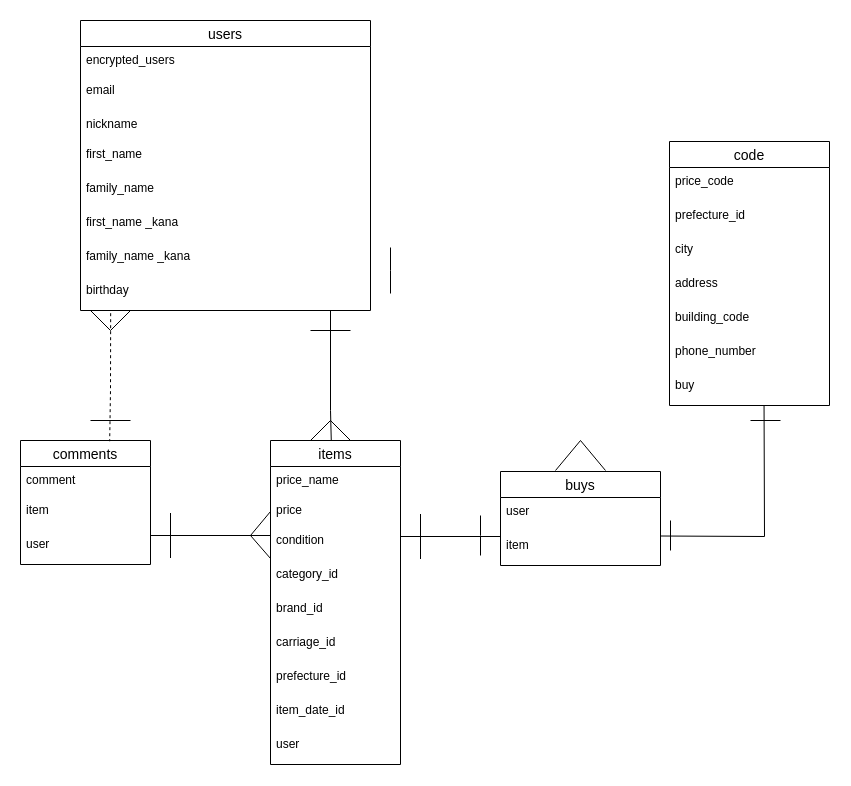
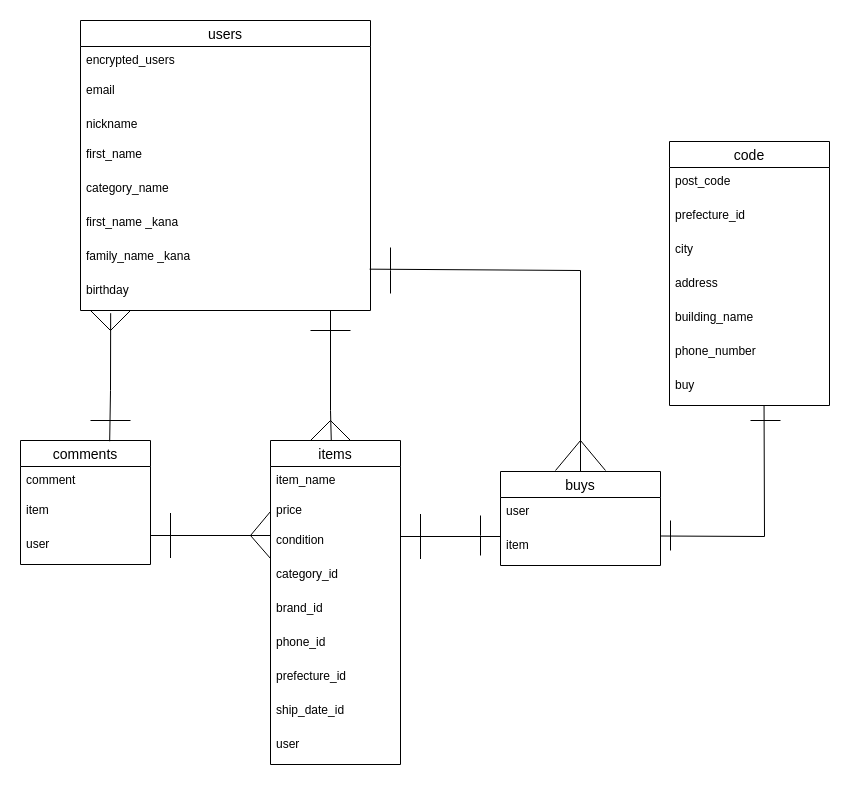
  <mxCell id="0" />
  <mxCell id="1" parent="0" />
  <mxCell id="2" value="users" style="swimlane;fontStyle=0;childLayout=stackLayout;horizontal=1;startSize=26;horizontalStack=0;resizeParent=1;resizeParentMax=0;resizeLast=0;collapsible=1;marginBottom=0;align=center;fontSize=14;" parent="1" vertex="1"><mxGeometry x="80" y="20" width="290" height="290" as="geometry" /></mxCell>
  <mxCell id="3" value="encrypted_users" style="text;strokeColor=none;fillColor=none;spacingLeft=4;spacingRight=4;overflow=hidden;rotatable=0;points=[[0,0.5],[1,0.5]];portConstraint=eastwest;fontSize=12;" parent="2" vertex="1"><mxGeometry y="26" width="290" height="30" as="geometry" /></mxCell>
  <mxCell id="4" value="email " style="text;strokeColor=none;fillColor=none;spacingLeft=4;spacingRight=4;overflow=hidden;rotatable=0;points=[[0,0.5],[1,0.5]];portConstraint=eastwest;fontSize=12;" parent="2" vertex="1"><mxGeometry y="56" width="290" height="34" as="geometry" /></mxCell>
  <mxCell id="5" value="nickname " style="text;strokeColor=none;fillColor=none;spacingLeft=4;spacingRight=4;overflow=hidden;rotatable=0;points=[[0,0.5],[1,0.5]];portConstraint=eastwest;fontSize=12;" parent="2" vertex="1"><mxGeometry y="90" width="290" height="30" as="geometry" /></mxCell>
  <mxCell id="6" value="first_name " style="text;strokeColor=none;fillColor=none;spacingLeft=4;spacingRight=4;overflow=hidden;rotatable=0;points=[[0,0.5],[1,0.5]];portConstraint=eastwest;fontSize=12;" parent="2" vertex="1"><mxGeometry y="120" width="290" height="34" as="geometry" /></mxCell>
- <mxCell id="7" value="family_name " style="text;strokeColor=none;fillColor=none;spacingLeft=4;spacingRight=4;overflow=hidden;rotatable=0;points=[[0,0.5],[1,0.5]];portConstraint=eastwest;fontSize=12;" parent="2" vertex="1"><mxGeometry y="154" width="290" height="34" as="geometry" /></mxCell>
+ <mxCell id="7" value="category_name " style="text;strokeColor=none;fillColor=none;spacingLeft=4;spacingRight=4;overflow=hidden;rotatable=0;points=[[0,0.5],[1,0.5]];portConstraint=eastwest;fontSize=12;" parent="2" vertex="1"><mxGeometry y="154" width="290" height="34" as="geometry" /></mxCell>
  <mxCell id="8" value="first_name _kana" style="text;strokeColor=none;fillColor=none;spacingLeft=4;spacingRight=4;overflow=hidden;rotatable=0;points=[[0,0.5],[1,0.5]];portConstraint=eastwest;fontSize=12;" parent="2" vertex="1"><mxGeometry y="188" width="290" height="34" as="geometry" /></mxCell>
  <mxCell id="9" value="family_name _kana" style="text;strokeColor=none;fillColor=none;spacingLeft=4;spacingRight=4;overflow=hidden;rotatable=0;points=[[0,0.5],[1,0.5]];portConstraint=eastwest;fontSize=12;" parent="2" vertex="1"><mxGeometry y="222" width="290" height="34" as="geometry" /></mxCell>
  <mxCell id="10" value="birthday" style="text;strokeColor=none;fillColor=none;spacingLeft=4;spacingRight=4;overflow=hidden;rotatable=0;points=[[0,0.5],[1,0.5]];portConstraint=eastwest;fontSize=12;" parent="2" vertex="1"><mxGeometry y="256" width="290" height="34" as="geometry" /></mxCell>
  <mxCell id="11" value="" style="endArrow=none;html=1;rounded=0;" parent="2" edge="1"><mxGeometry relative="1" as="geometry"><mxPoint x="310" y="273" as="sourcePoint" /><mxPoint x="310" y="227" as="targetPoint" /><Array as="points"><mxPoint x="310" y="250" /></Array></mxGeometry></mxCell>
  <mxCell id="12" value="items" style="swimlane;fontStyle=0;childLayout=stackLayout;horizontal=1;startSize=26;horizontalStack=0;resizeParent=1;resizeParentMax=0;resizeLast=0;collapsible=1;marginBottom=0;align=center;fontSize=14;" parent="1" vertex="1"><mxGeometry x="270" y="440" width="130" height="324" as="geometry" /></mxCell>
- <mxCell id="13" value="price_name" style="text;strokeColor=none;fillColor=none;spacingLeft=4;spacingRight=4;overflow=hidden;rotatable=0;points=[[0,0.5],[1,0.5]];portConstraint=eastwest;fontSize=12;" parent="12" vertex="1"><mxGeometry y="26" width="130" height="30" as="geometry" /></mxCell>
+ <mxCell id="13" value="item_name" style="text;strokeColor=none;fillColor=none;spacingLeft=4;spacingRight=4;overflow=hidden;rotatable=0;points=[[0,0.5],[1,0.5]];portConstraint=eastwest;fontSize=12;" parent="12" vertex="1"><mxGeometry y="26" width="130" height="30" as="geometry" /></mxCell>
  <mxCell id="14" value="price" style="text;strokeColor=none;fillColor=none;spacingLeft=4;spacingRight=4;overflow=hidden;rotatable=0;points=[[0,0.5],[1,0.5]];portConstraint=eastwest;fontSize=12;" parent="12" vertex="1"><mxGeometry y="56" width="130" height="30" as="geometry" /></mxCell>
  <mxCell id="15" value="condition" style="text;strokeColor=none;fillColor=none;spacingLeft=4;spacingRight=4;overflow=hidden;rotatable=0;points=[[0,0.5],[1,0.5]];portConstraint=eastwest;fontSize=12;" parent="12" vertex="1"><mxGeometry y="86" width="130" height="34" as="geometry" /></mxCell>
  <mxCell id="16" value="category_id" style="text;strokeColor=none;fillColor=none;spacingLeft=4;spacingRight=4;overflow=hidden;rotatable=0;points=[[0,0.5],[1,0.5]];portConstraint=eastwest;fontSize=12;" parent="12" vertex="1"><mxGeometry y="120" width="130" height="34" as="geometry" /></mxCell>
  <mxCell id="17" value="brand_id" style="text;strokeColor=none;fillColor=none;spacingLeft=4;spacingRight=4;overflow=hidden;rotatable=0;points=[[0,0.5],[1,0.5]];portConstraint=eastwest;fontSize=12;" parent="12" vertex="1"><mxGeometry y="154" width="130" height="34" as="geometry" /></mxCell>
- <mxCell id="18" value="carriage_id" style="text;strokeColor=none;fillColor=none;spacingLeft=4;spacingRight=4;overflow=hidden;rotatable=0;points=[[0,0.5],[1,0.5]];portConstraint=eastwest;fontSize=12;" parent="12" vertex="1"><mxGeometry y="188" width="130" height="34" as="geometry" /></mxCell>
+ <mxCell id="18" value="phone_id" style="text;strokeColor=none;fillColor=none;spacingLeft=4;spacingRight=4;overflow=hidden;rotatable=0;points=[[0,0.5],[1,0.5]];portConstraint=eastwest;fontSize=12;" parent="12" vertex="1"><mxGeometry y="188" width="130" height="34" as="geometry" /></mxCell>
  <mxCell id="19" value="prefecture_id" style="text;strokeColor=none;fillColor=none;spacingLeft=4;spacingRight=4;overflow=hidden;rotatable=0;points=[[0,0.5],[1,0.5]];portConstraint=eastwest;fontSize=12;" parent="12" vertex="1"><mxGeometry y="222" width="130" height="34" as="geometry" /></mxCell>
- <mxCell id="20" value="item_date_id" style="text;strokeColor=none;fillColor=none;spacingLeft=4;spacingRight=4;overflow=hidden;rotatable=0;points=[[0,0.5],[1,0.5]];portConstraint=eastwest;fontSize=12;" parent="12" vertex="1"><mxGeometry y="256" width="130" height="34" as="geometry" /></mxCell>
+ <mxCell id="20" value="ship_date_id" style="text;strokeColor=none;fillColor=none;spacingLeft=4;spacingRight=4;overflow=hidden;rotatable=0;points=[[0,0.5],[1,0.5]];portConstraint=eastwest;fontSize=12;" parent="12" vertex="1"><mxGeometry y="256" width="130" height="34" as="geometry" /></mxCell>
  <mxCell id="21" value="user" style="text;strokeColor=none;fillColor=none;spacingLeft=4;spacingRight=4;overflow=hidden;rotatable=0;points=[[0,0.5],[1,0.5]];portConstraint=eastwest;fontSize=12;" parent="12" vertex="1"><mxGeometry y="290" width="130" height="34" as="geometry" /></mxCell>
  <mxCell id="22" value="" style="endArrow=none;html=1;rounded=0;entryX=0;entryY=0.5;entryDx=0;entryDy=0;" parent="12" target="14" edge="1"><mxGeometry relative="1" as="geometry"><mxPoint y="118" as="sourcePoint" /><mxPoint x="-20" y="75" as="targetPoint" /><Array as="points"><mxPoint x="-20" y="95" /></Array></mxGeometry></mxCell>
  <mxCell id="23" value="code" style="swimlane;fontStyle=0;childLayout=stackLayout;horizontal=1;startSize=26;horizontalStack=0;resizeParent=1;resizeParentMax=0;resizeLast=0;collapsible=1;marginBottom=0;align=center;fontSize=14;" parent="1" vertex="1"><mxGeometry x="669" y="141" width="160" height="264" as="geometry" /></mxCell>
- <mxCell id="24" value="price_code" style="text;strokeColor=none;fillColor=none;spacingLeft=4;spacingRight=4;overflow=hidden;rotatable=0;points=[[0,0.5],[1,0.5]];portConstraint=eastwest;fontSize=12;" parent="23" vertex="1"><mxGeometry y="26" width="160" height="34" as="geometry" /></mxCell>
+ <mxCell id="24" value="post_code" style="text;strokeColor=none;fillColor=none;spacingLeft=4;spacingRight=4;overflow=hidden;rotatable=0;points=[[0,0.5],[1,0.5]];portConstraint=eastwest;fontSize=12;" parent="23" vertex="1"><mxGeometry y="26" width="160" height="34" as="geometry" /></mxCell>
  <mxCell id="25" value="prefecture_id" style="text;strokeColor=none;fillColor=none;spacingLeft=4;spacingRight=4;overflow=hidden;rotatable=0;points=[[0,0.5],[1,0.5]];portConstraint=eastwest;fontSize=12;" parent="23" vertex="1"><mxGeometry y="60" width="160" height="34" as="geometry" /></mxCell>
  <mxCell id="26" value="city" style="text;strokeColor=none;fillColor=none;spacingLeft=4;spacingRight=4;overflow=hidden;rotatable=0;points=[[0,0.5],[1,0.5]];portConstraint=eastwest;fontSize=12;" parent="23" vertex="1"><mxGeometry y="94" width="160" height="34" as="geometry" /></mxCell>
  <mxCell id="27" value="address" style="text;strokeColor=none;fillColor=none;spacingLeft=4;spacingRight=4;overflow=hidden;rotatable=0;points=[[0,0.5],[1,0.5]];portConstraint=eastwest;fontSize=12;" parent="23" vertex="1"><mxGeometry y="128" width="160" height="34" as="geometry" /></mxCell>
- <mxCell id="28" value="building_code" style="text;strokeColor=none;fillColor=none;spacingLeft=4;spacingRight=4;overflow=hidden;rotatable=0;points=[[0,0.5],[1,0.5]];portConstraint=eastwest;fontSize=12;" parent="23" vertex="1"><mxGeometry y="162" width="160" height="34" as="geometry" /></mxCell>
+ <mxCell id="28" value="building_name" style="text;strokeColor=none;fillColor=none;spacingLeft=4;spacingRight=4;overflow=hidden;rotatable=0;points=[[0,0.5],[1,0.5]];portConstraint=eastwest;fontSize=12;" parent="23" vertex="1"><mxGeometry y="162" width="160" height="34" as="geometry" /></mxCell>
  <mxCell id="29" value="phone_number" style="text;strokeColor=none;fillColor=none;spacingLeft=4;spacingRight=4;overflow=hidden;rotatable=0;points=[[0,0.5],[1,0.5]];portConstraint=eastwest;fontSize=12;" parent="23" vertex="1"><mxGeometry y="196" width="160" height="34" as="geometry" /></mxCell>
  <mxCell id="30" value="buy" style="text;strokeColor=none;fillColor=none;spacingLeft=4;spacingRight=4;overflow=hidden;rotatable=0;points=[[0,0.5],[1,0.5]];portConstraint=eastwest;fontSize=12;" parent="23" vertex="1"><mxGeometry y="230" width="160" height="34" as="geometry" /></mxCell>
  <mxCell id="31" value="" style="line;strokeWidth=1;rotatable=0;dashed=0;labelPosition=right;align=left;verticalAlign=middle;spacingTop=0;spacingLeft=6;points=[];portConstraint=eastwest;" parent="1" vertex="1"><mxGeometry x="400" y="531" width="100" height="10" as="geometry" /></mxCell>
  <mxCell id="32" value="" style="endArrow=none;html=1;rounded=0;" parent="1" edge="1"><mxGeometry relative="1" as="geometry"><mxPoint x="480" y="555" as="sourcePoint" /><mxPoint x="480" y="515" as="targetPoint" /><Array as="points"><mxPoint x="480" y="535" /></Array></mxGeometry></mxCell>
  <mxCell id="33" value="" style="endArrow=none;html=1;rounded=0;" parent="1" edge="1"><mxGeometry relative="1" as="geometry"><mxPoint x="310" y="330" as="sourcePoint" /><mxPoint x="350" y="330" as="targetPoint" /><Array as="points"><mxPoint x="350" y="330" /></Array></mxGeometry></mxCell>
  <mxCell id="34" value="" style="endArrow=none;html=1;rounded=0;" parent="1" edge="1"><mxGeometry relative="1" as="geometry"><mxPoint x="310" y="440" as="sourcePoint" /><mxPoint x="350" y="440" as="targetPoint" /><Array as="points"><mxPoint x="330" y="420" /></Array></mxGeometry></mxCell>
  <mxCell id="35" value="" style="endArrow=none;html=1;rounded=0;" parent="1" source="12" edge="1"><mxGeometry relative="1" as="geometry"><mxPoint x="330" y="430" as="sourcePoint" /><mxPoint x="330" y="310" as="targetPoint" /><Array as="points"><mxPoint x="330" y="410" /></Array></mxGeometry></mxCell>
  <mxCell id="36" value="" style="endArrow=none;html=1;rounded=0;" parent="1" edge="1"><mxGeometry relative="1" as="geometry"><mxPoint x="555" y="470" as="sourcePoint" /><mxPoint x="605" y="470" as="targetPoint" /><Array as="points"><mxPoint x="580" y="440" /></Array></mxGeometry></mxCell>
  <mxCell id="37" value="buys" style="swimlane;fontStyle=0;childLayout=stackLayout;horizontal=1;startSize=26;horizontalStack=0;resizeParent=1;resizeParentMax=0;resizeLast=0;collapsible=1;marginBottom=0;align=center;fontSize=14;" parent="1" vertex="1"><mxGeometry x="500" y="471" width="160" height="94" as="geometry" /></mxCell>
  <mxCell id="38" value="user" style="text;strokeColor=none;fillColor=none;spacingLeft=4;spacingRight=4;overflow=hidden;rotatable=0;points=[[0,0.5],[1,0.5]];portConstraint=eastwest;fontSize=12;" parent="37" vertex="1"><mxGeometry y="26" width="160" height="34" as="geometry" /></mxCell>
  <mxCell id="39" value="item" style="text;strokeColor=none;fillColor=none;spacingLeft=4;spacingRight=4;overflow=hidden;rotatable=0;points=[[0,0.5],[1,0.5]];portConstraint=eastwest;fontSize=12;" parent="37" vertex="1"><mxGeometry y="60" width="160" height="34" as="geometry" /></mxCell>
+ <mxCell id="40" value="" style="endArrow=none;html=1;rounded=0;entryX=0.997;entryY=0.784;entryDx=0;entryDy=0;exitX=0.5;exitY=0;exitDx=0;exitDy=0;entryPerimeter=0;" parent="1" source="37" target="9" edge="1"><mxGeometry relative="1" as="geometry"><mxPoint x="658" y="540" as="sourcePoint" /><mxPoint x="820" y="598" as="targetPoint" /><Array as="points"><mxPoint x="580" y="270" /></Array></mxGeometry></mxCell>
  <mxCell id="41" value="" style="endArrow=none;html=1;rounded=0;" parent="1" edge="1"><mxGeometry relative="1" as="geometry"><mxPoint x="420" y="513.5" as="sourcePoint" /><mxPoint x="420" y="558.5" as="targetPoint" /><Array as="points"><mxPoint x="420" y="537.5" /></Array></mxGeometry></mxCell>
  <mxCell id="42" value="" style="endArrow=none;html=1;rounded=0;entryX=0.591;entryY=1;entryDx=0;entryDy=0;entryPerimeter=0;" parent="1" target="30" edge="1"><mxGeometry relative="1" as="geometry"><mxPoint x="660" y="535.5" as="sourcePoint" /><mxPoint x="820" y="535.5" as="targetPoint" /><Array as="points"><mxPoint x="764" y="536" /></Array></mxGeometry></mxCell>
  <mxCell id="43" value="" style="endArrow=none;html=1;rounded=0;" parent="1" edge="1"><mxGeometry relative="1" as="geometry"><mxPoint x="670" y="520" as="sourcePoint" /><mxPoint x="670" y="550" as="targetPoint" /></mxGeometry></mxCell>
  <mxCell id="44" value="" style="endArrow=none;html=1;rounded=0;" parent="1" edge="1"><mxGeometry relative="1" as="geometry"><mxPoint x="750" y="420" as="sourcePoint" /><mxPoint x="780" y="420" as="targetPoint" /></mxGeometry></mxCell>
  <mxCell id="45" value="comments" style="swimlane;fontStyle=0;childLayout=stackLayout;horizontal=1;startSize=26;horizontalStack=0;resizeParent=1;resizeParentMax=0;resizeLast=0;collapsible=1;marginBottom=0;align=center;fontSize=14;" parent="1" vertex="1"><mxGeometry x="20" y="440" width="130" height="124" as="geometry" /></mxCell>
  <mxCell id="46" value="comment" style="text;strokeColor=none;fillColor=none;spacingLeft=4;spacingRight=4;overflow=hidden;rotatable=0;points=[[0,0.5],[1,0.5]];portConstraint=eastwest;fontSize=12;" parent="45" vertex="1"><mxGeometry y="26" width="130" height="30" as="geometry" /></mxCell>
  <mxCell id="47" value="item" style="text;strokeColor=none;fillColor=none;spacingLeft=4;spacingRight=4;overflow=hidden;rotatable=0;points=[[0,0.5],[1,0.5]];portConstraint=eastwest;fontSize=12;" parent="45" vertex="1"><mxGeometry y="56" width="130" height="34" as="geometry" /></mxCell>
  <mxCell id="48" value="user" style="text;strokeColor=none;fillColor=none;spacingLeft=4;spacingRight=4;overflow=hidden;rotatable=0;points=[[0,0.5],[1,0.5]];portConstraint=eastwest;fontSize=12;" parent="45" vertex="1"><mxGeometry y="90" width="130" height="34" as="geometry" /></mxCell>
  <mxCell id="49" value="" style="endArrow=none;html=1;rounded=0;" parent="1" edge="1"><mxGeometry relative="1" as="geometry"><mxPoint x="170" y="512.5" as="sourcePoint" /><mxPoint x="170" y="557.5" as="targetPoint" /><Array as="points"><mxPoint x="170" y="536.5" /></Array></mxGeometry></mxCell>
  <mxCell id="50" value="" style="line;strokeWidth=1;rotatable=0;dashed=0;labelPosition=right;align=left;verticalAlign=middle;spacingTop=0;spacingLeft=6;points=[];portConstraint=eastwest;" parent="1" vertex="1"><mxGeometry x="150" y="530" width="120" height="10" as="geometry" /></mxCell>
- <mxCell id="51" value="" style="endArrow=none;html=1;rounded=0;exitX=0.104;exitY=1.079;exitDx=0;exitDy=0;exitPerimeter=0;entryX=0.686;entryY=0.006;entryDx=0;entryDy=0;entryPerimeter=0;dashed=1;" parent="1" source="10" target="45" edge="1"><mxGeometry relative="1" as="geometry"><mxPoint x="30" y="370" as="sourcePoint" /><mxPoint x="190" y="370" as="targetPoint" /><Array as="points"><mxPoint x="110" y="390" /></Array></mxGeometry></mxCell>
+ <mxCell id="51" value="" style="endArrow=none;html=1;rounded=0;exitX=0.104;exitY=1.079;exitDx=0;exitDy=0;exitPerimeter=0;entryX=0.686;entryY=0.006;entryDx=0;entryDy=0;entryPerimeter=0;" parent="1" source="10" target="45" edge="1"><mxGeometry relative="1" as="geometry"><mxPoint x="30" y="370" as="sourcePoint" /><mxPoint x="190" y="370" as="targetPoint" /><Array as="points"><mxPoint x="110" y="390" /></Array></mxGeometry></mxCell>
  <mxCell id="52" value="" style="endArrow=none;html=1;rounded=0;" parent="1" edge="1"><mxGeometry relative="1" as="geometry"><mxPoint x="90" y="310" as="sourcePoint" /><mxPoint x="130" y="310" as="targetPoint" /><Array as="points"><mxPoint x="110" y="330" /><mxPoint x="130" y="310" /></Array></mxGeometry></mxCell>
  <mxCell id="53" value="" style="endArrow=none;html=1;rounded=0;" parent="1" edge="1"><mxGeometry relative="1" as="geometry"><mxPoint x="90" y="420" as="sourcePoint" /><mxPoint x="130" y="420" as="targetPoint" /><Array as="points"><mxPoint x="130" y="420" /></Array></mxGeometry></mxCell>
